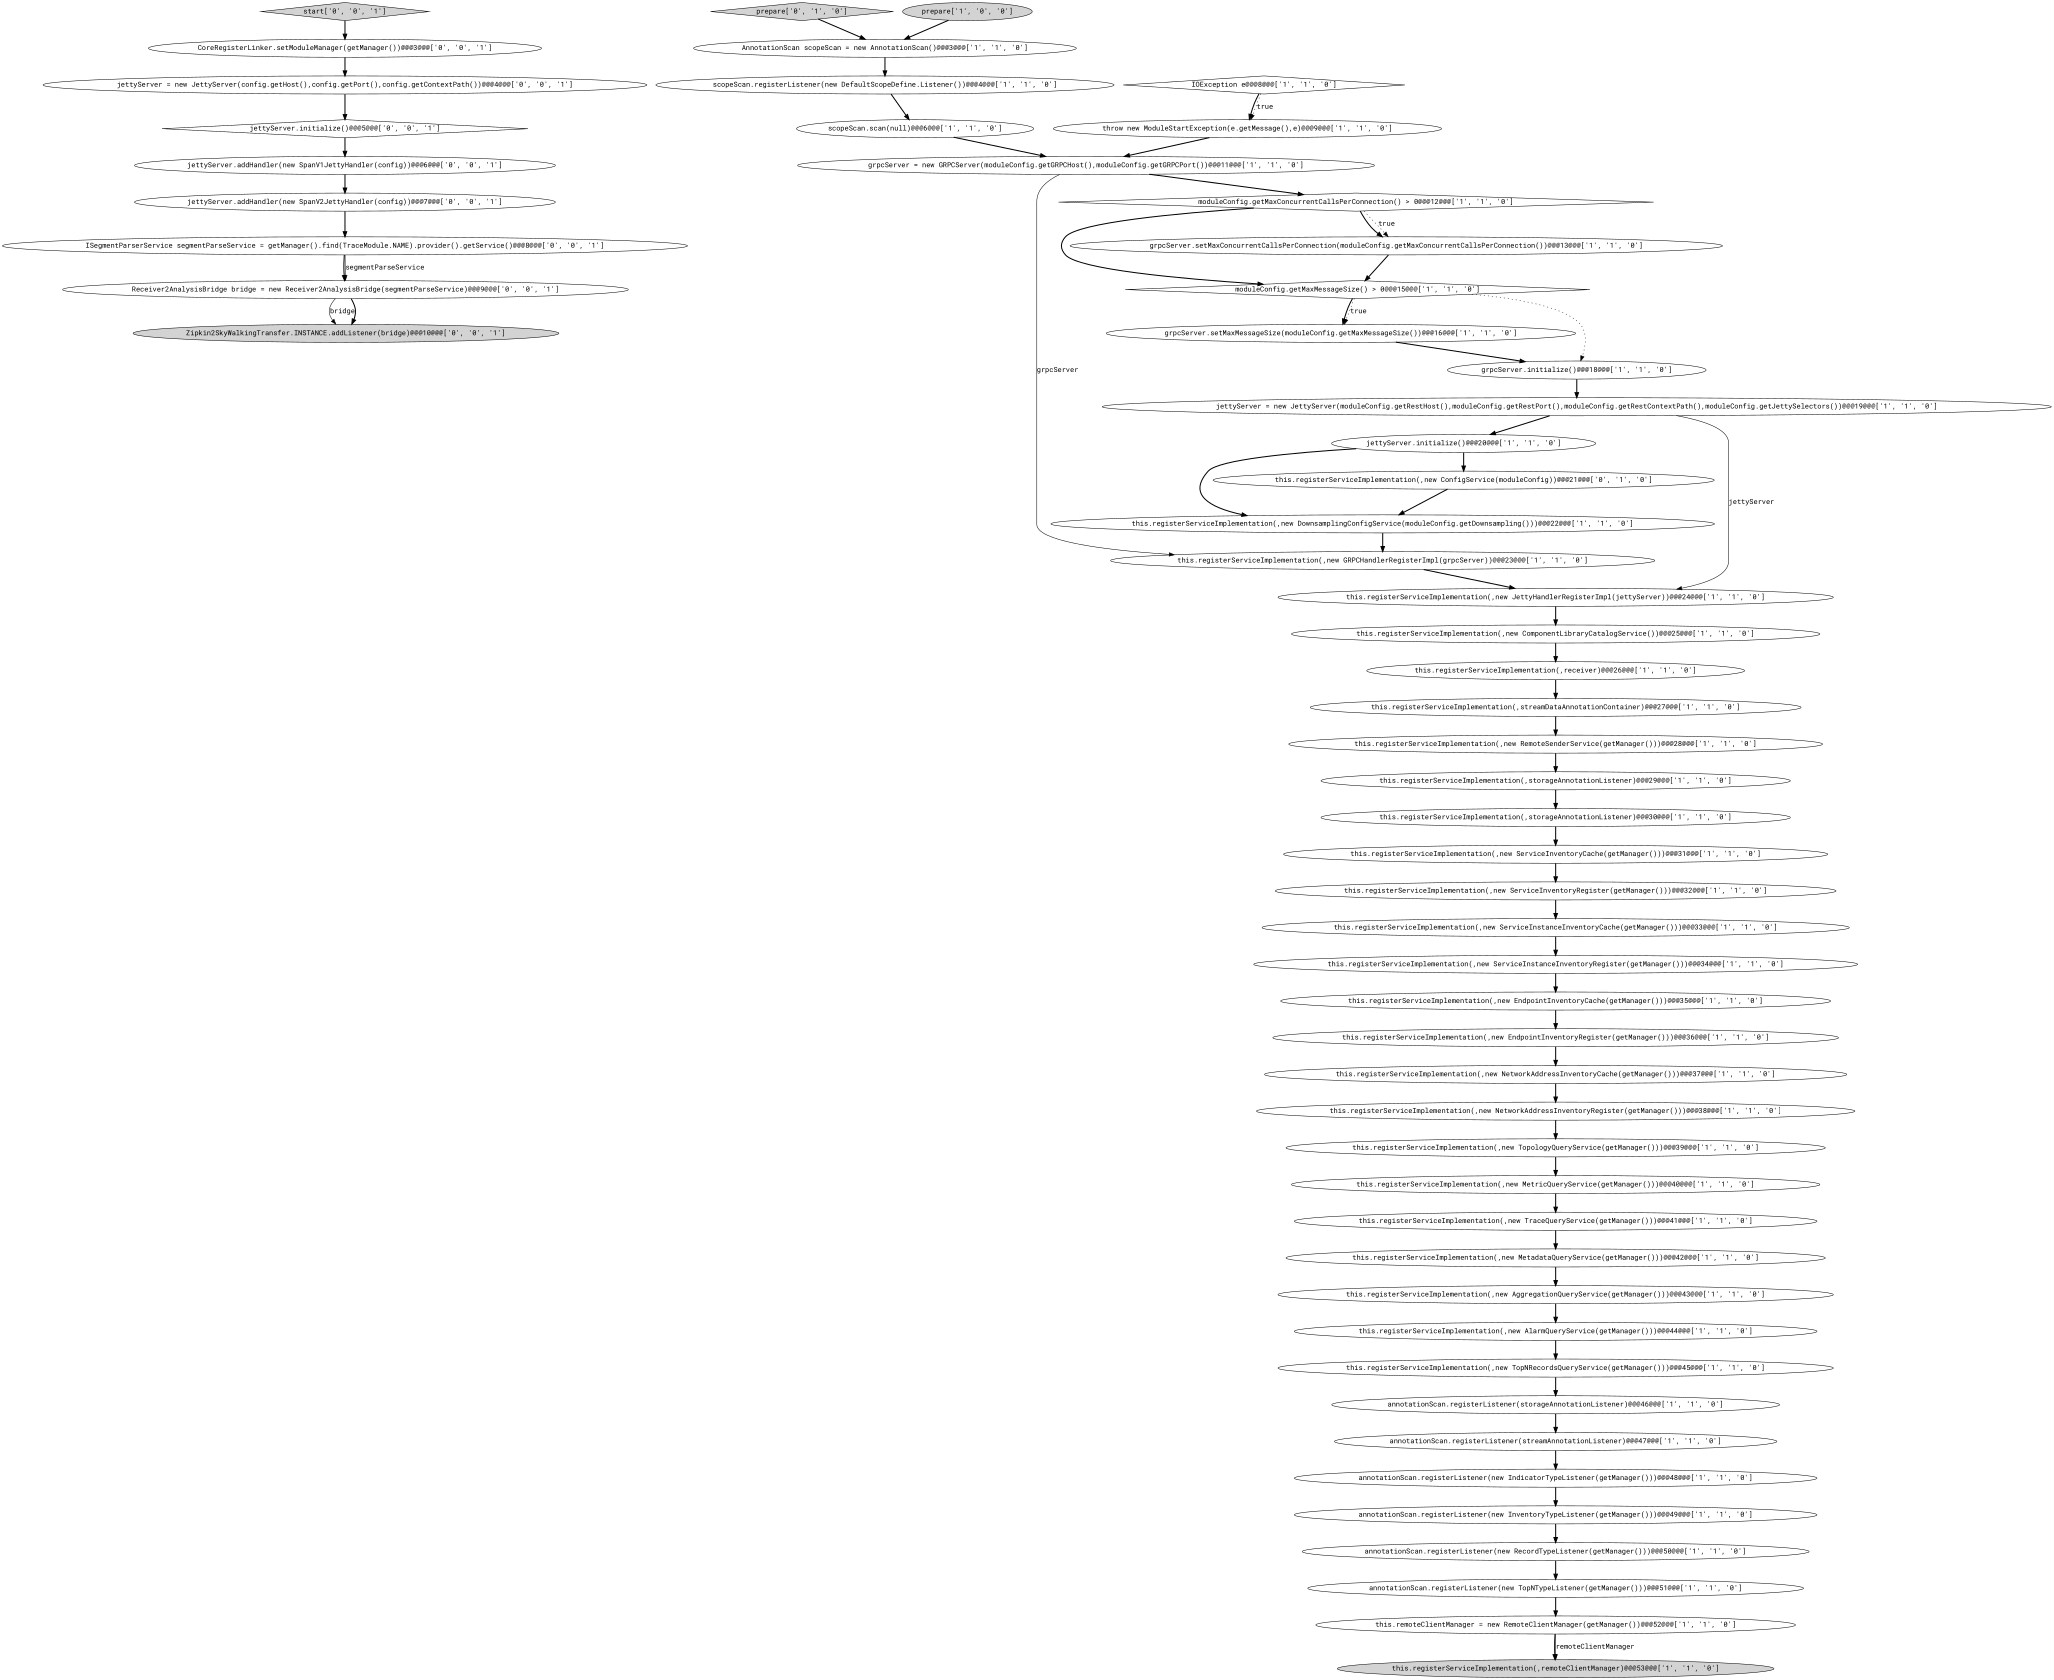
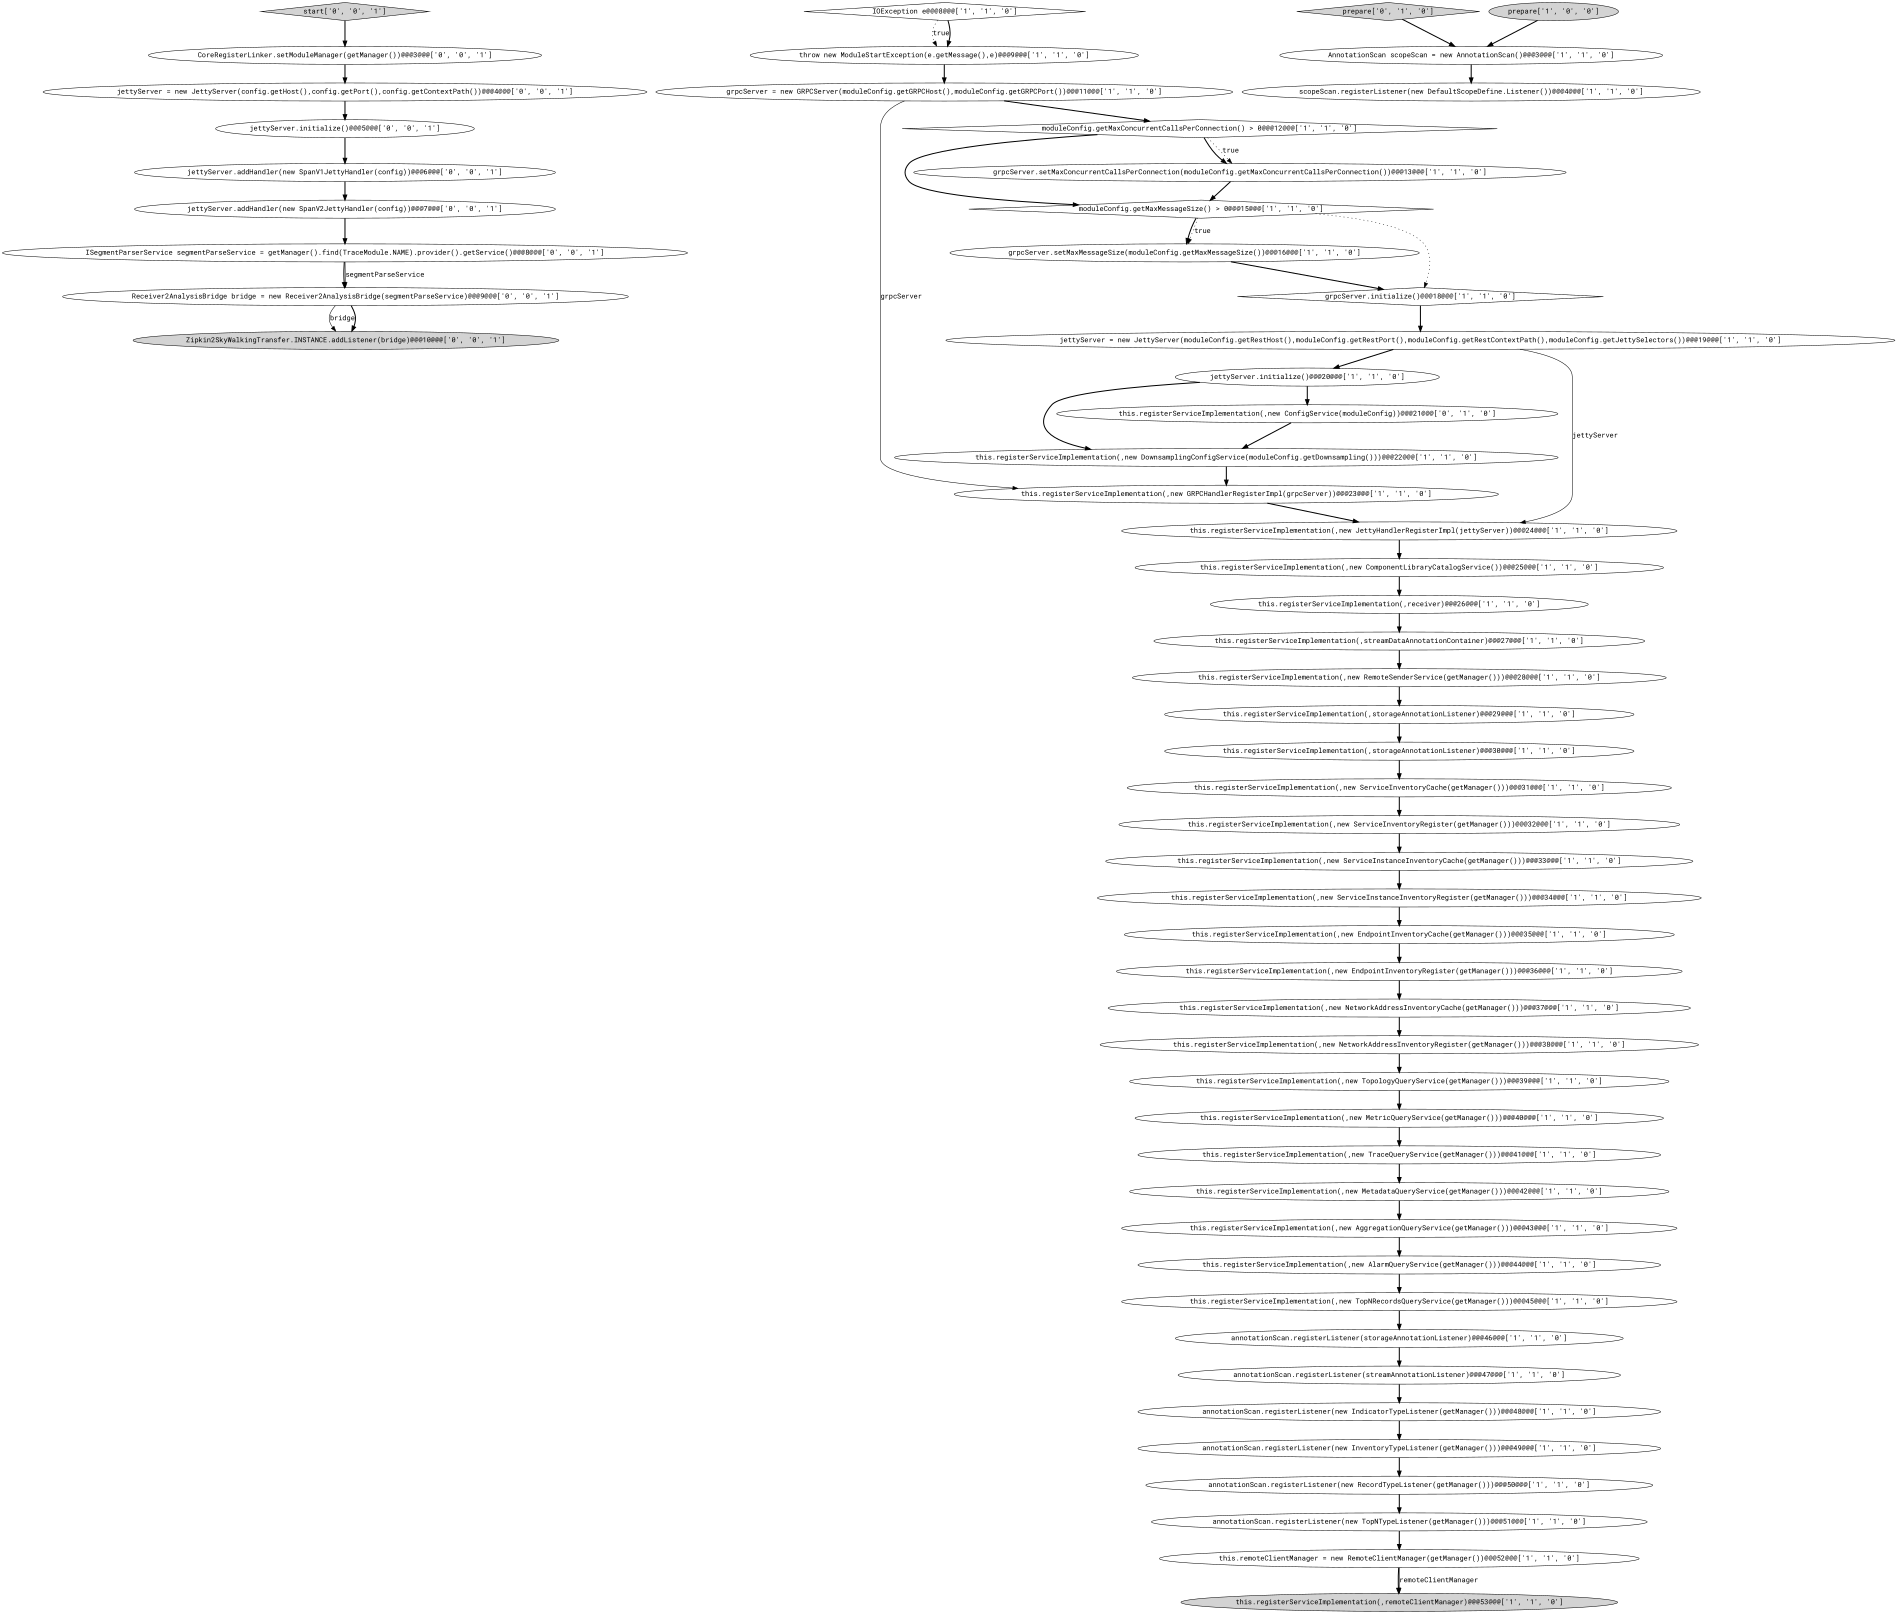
  digraph {
    fontname="Roboto Mono"
    node [fillcolor=white fontname="Roboto Mono" shape=ellipse style=filled]
    edge [fontname="Roboto Mono" style=bold]
    n1 [label="CoreRegisterLinker.setModuleManager(getManager())@@@3@@@['0', '0', '1']"]
    n2 [label="jettyServer = new JettyServer(config.getHost(),config.getPort(),config.getContextPath())@@@4@@@['0', '0', '1']"]
-   n3 [label="jettyServer.initialize()@@@5@@@['0', '0', '1']" shape=diamond]
+   n3 [label="jettyServer.initialize()@@@5@@@['0', '0', '1']"]
    n4 [label="jettyServer.addHandler(new SpanV1JettyHandler(config))@@@6@@@['0', '0', '1']"]
    n5 [label="jettyServer.addHandler(new SpanV2JettyHandler(config))@@@7@@@['0', '0', '1']"]
    n6 [label="this.registerServiceImplementation(,new GRPCHandlerRegisterImpl(grpcServer))@@@23@@@['1', '1', '0']"]
    n7 [label="this.registerServiceImplementation(,new JettyHandlerRegisterImpl(jettyServer))@@@24@@@['1', '1', '0']"]
    n8 [label="this.registerServiceImplementation(,new ComponentLibraryCatalogService())@@@25@@@['1', '1', '0']"]
    n9 [label="annotationScan.registerListener(streamAnnotationListener)@@@47@@@['1', '1', '0']"]
    n10 [label="annotationScan.registerListener(new IndicatorTypeListener(getManager()))@@@48@@@['1', '1', '0']"]
    n11 [label="annotationScan.registerListener(new InventoryTypeListener(getManager()))@@@49@@@['1', '1', '0']"]
    n12 [label="this.registerServiceImplementation(,receiver)@@@26@@@['1', '1', '0']"]
    n13 [label="this.registerServiceImplementation(,new ServiceInventoryCache(getManager()))@@@31@@@['1', '1', '0']"]
    n14 [label="this.registerServiceImplementation(,new ServiceInventoryRegister(getManager()))@@@32@@@['1', '1', '0']"]
    n15 [label="this.registerServiceImplementation(,new ServiceInstanceInventoryCache(getManager()))@@@33@@@['1', '1', '0']"]
    n16 [label="this.registerServiceImplementation(,new ConfigService(moduleConfig))@@@21@@@['0', '1', '0']"]
    n17 [label="this.registerServiceImplementation(,new DownsamplingConfigService(moduleConfig.getDownsampling()))@@@22@@@['1', '1', '0']"]
    n18 [label="annotationScan.registerListener(new RecordTypeListener(getManager()))@@@50@@@['1', '1', '0']"]
    n19 [label="annotationScan.registerListener(new TopNTypeListener(getManager()))@@@51@@@['1', '1', '0']"]
    n20 [label="this.registerServiceImplementation(,new TopNRecordsQueryService(getManager()))@@@45@@@['1', '1', '0']"]
    n21 [label="annotationScan.registerListener(storageAnnotationListener)@@@46@@@['1', '1', '0']"]
    n22 [label="this.remoteClientManager = new RemoteClientManager(getManager())@@@52@@@['1', '1', '0']"]
    n23 [fillcolor=lightgray label="this.registerServiceImplementation(,remoteClientManager)@@@53@@@['1', '1', '0']"]
    n24 [label="grpcServer.setMaxConcurrentCallsPerConnection(moduleConfig.getMaxConcurrentCallsPerConnection())@@@13@@@['1', '1', '0']"]
    n25 [label="moduleConfig.getMaxMessageSize() > 0@@@15@@@['1', '1', '0']" shape=diamond]
-   n26 [label="grpcServer.initialize()@@@18@@@['1', '1', '0']"]
+   n26 [label="grpcServer.initialize()@@@18@@@['1', '1', '0']" shape=diamond]
    n27 [label="grpcServer.setMaxMessageSize(moduleConfig.getMaxMessageSize())@@@16@@@['1', '1', '0']"]
    n28 [label="this.registerServiceImplementation(,new ServiceInstanceInventoryRegister(getManager()))@@@34@@@['1', '1', '0']"]
    n29 [label="this.registerServiceImplementation(,new EndpointInventoryRegister(getManager()))@@@36@@@['1', '1', '0']"]
    n30 [label="this.registerServiceImplementation(,new NetworkAddressInventoryCache(getManager()))@@@37@@@['1', '1', '0']"]
    n31 [label="this.registerServiceImplementation(,new NetworkAddressInventoryRegister(getManager()))@@@38@@@['1', '1', '0']"]
    n32 [label="this.registerServiceImplementation(,new MetadataQueryService(getManager()))@@@42@@@['1', '1', '0']"]
    n33 [label="this.registerServiceImplementation(,new AggregationQueryService(getManager()))@@@43@@@['1', '1', '0']"]
    n34 [label="this.registerServiceImplementation(,new AlarmQueryService(getManager()))@@@44@@@['1', '1', '0']"]
    n35 [label="ISegmentParserService segmentParseService = getManager().find(TraceModule.NAME).provider().getService()@@@8@@@['0', '0', '1']"]
    n36 [label="Receiver2AnalysisBridge bridge = new Receiver2AnalysisBridge(segmentParseService)@@@9@@@['0', '0', '1']"]
    n37 [label="this.registerServiceImplementation(,new MetricQueryService(getManager()))@@@40@@@['1', '1', '0']"]
    n38 [label="this.registerServiceImplementation(,new TraceQueryService(getManager()))@@@41@@@['1', '1', '0']"]
    n39 [label="this.registerServiceImplementation(,storageAnnotationListener)@@@30@@@['1', '1', '0']"]
    n40 [label="this.registerServiceImplementation(,streamDataAnnotationContainer)@@@27@@@['1', '1', '0']"]
    n41 [label="this.registerServiceImplementation(,new RemoteSenderService(getManager()))@@@28@@@['1', '1', '0']"]
    n42 [label="this.registerServiceImplementation(,new EndpointInventoryCache(getManager()))@@@35@@@['1', '1', '0']"]
    n43 [fillcolor=lightgray label="Zipkin2SkyWalkingTransfer.INSTANCE.addListener(bridge)@@@10@@@['0', '0', '1']"]
    n44 [label="this.registerServiceImplementation(,storageAnnotationListener)@@@29@@@['1', '1', '0']"]
    n45 [fillcolor=lightgray label="prepare['0', '1', '0']" shape=diamond]
    n46 [label="AnnotationScan scopeScan = new AnnotationScan()@@@3@@@['1', '1', '0']"]
    n47 [label="scopeScan.registerListener(new DefaultScopeDefine.Listener())@@@4@@@['1', '1', '0']"]
-   n48 [label="scopeScan.scan(null)@@@6@@@['1', '1', '0']"]
    n49 [label="grpcServer = new GRPCServer(moduleConfig.getGRPCHost(),moduleConfig.getGRPCPort())@@@11@@@['1', '1', '0']"]
    n50 [label="moduleConfig.getMaxConcurrentCallsPerConnection() > 0@@@12@@@['1', '1', '0']" shape=diamond]
    n51 [label="this.registerServiceImplementation(,new TopologyQueryService(getManager()))@@@39@@@['1', '1', '0']"]
    n52 [label="jettyServer = new JettyServer(moduleConfig.getRestHost(),moduleConfig.getRestPort(),moduleConfig.getRestContextPath(),moduleConfig.getJettySelectors())@@@19@@@['1', '1', '0']"]
    n53 [label="jettyServer.initialize()@@@20@@@['1', '1', '0']"]
    n54 [label="throw new ModuleStartException(e.getMessage(),e)@@@9@@@['1', '1', '0']"]
    n55 [fillcolor=lightgray label="prepare['1', '0', '0']"]
    n56 [label="IOException e@@@8@@@['1', '1', '0']" shape=diamond]
    n57 [fillcolor=lightgray label="start['0', '0', '1']" shape=diamond]
    n1 -> n2
    n2 -> n3
    n3 -> n4
    n4 -> n5
    n5 -> n35
    n6 -> n7
    n7 -> n8
    n8 -> n12
    n9 -> n10
    n10 -> n11
    n11 -> n18
    n12 -> n40
    n13 -> n14
    n14 -> n15
    n15 -> n28
    n16 -> n17
    n17 -> n6
    n18 -> n19
    n19 -> n22
    n20 -> n21
    n21 -> n9
    n22 -> n23
    n22 -> n23 [label=remoteClientManager style=solid]
    n24 -> n25
    n25 -> n26 [style=dotted]
    n25 -> n27
    n25 -> n27 [label=true style=dotted]
    n26 -> n52
    n27 -> n26
    n28 -> n42
    n29 -> n30
    n30 -> n31
    n31 -> n51
    n32 -> n33
    n33 -> n34
    n34 -> n20
    n35 -> n36
    n35 -> n36 [label=segmentParseService style=solid]
    n36 -> n43 [label=bridge style=solid]
    n36 -> n43
    n37 -> n38
    n38 -> n32
    n39 -> n13
    n40 -> n41
    n41 -> n44
    n42 -> n29
    n44 -> n39
    n45 -> n46
    n46 -> n47
-   n47 -> n48
-   n48 -> n49
    n49 -> n6 [label=grpcServer style=solid]
    n49 -> n50
    n50 -> n24 [label=true style=dotted]
    n50 -> n24
    n50 -> n25
    n51 -> n37
    n52 -> n7 [label=jettyServer style=solid]
    n52 -> n53
    n53 -> n16
    n53 -> n17
    n54 -> n49
    n55 -> n46
    n56 -> n54 [label=true style=dotted]
    n56 -> n54
    n57 -> n1
  }
